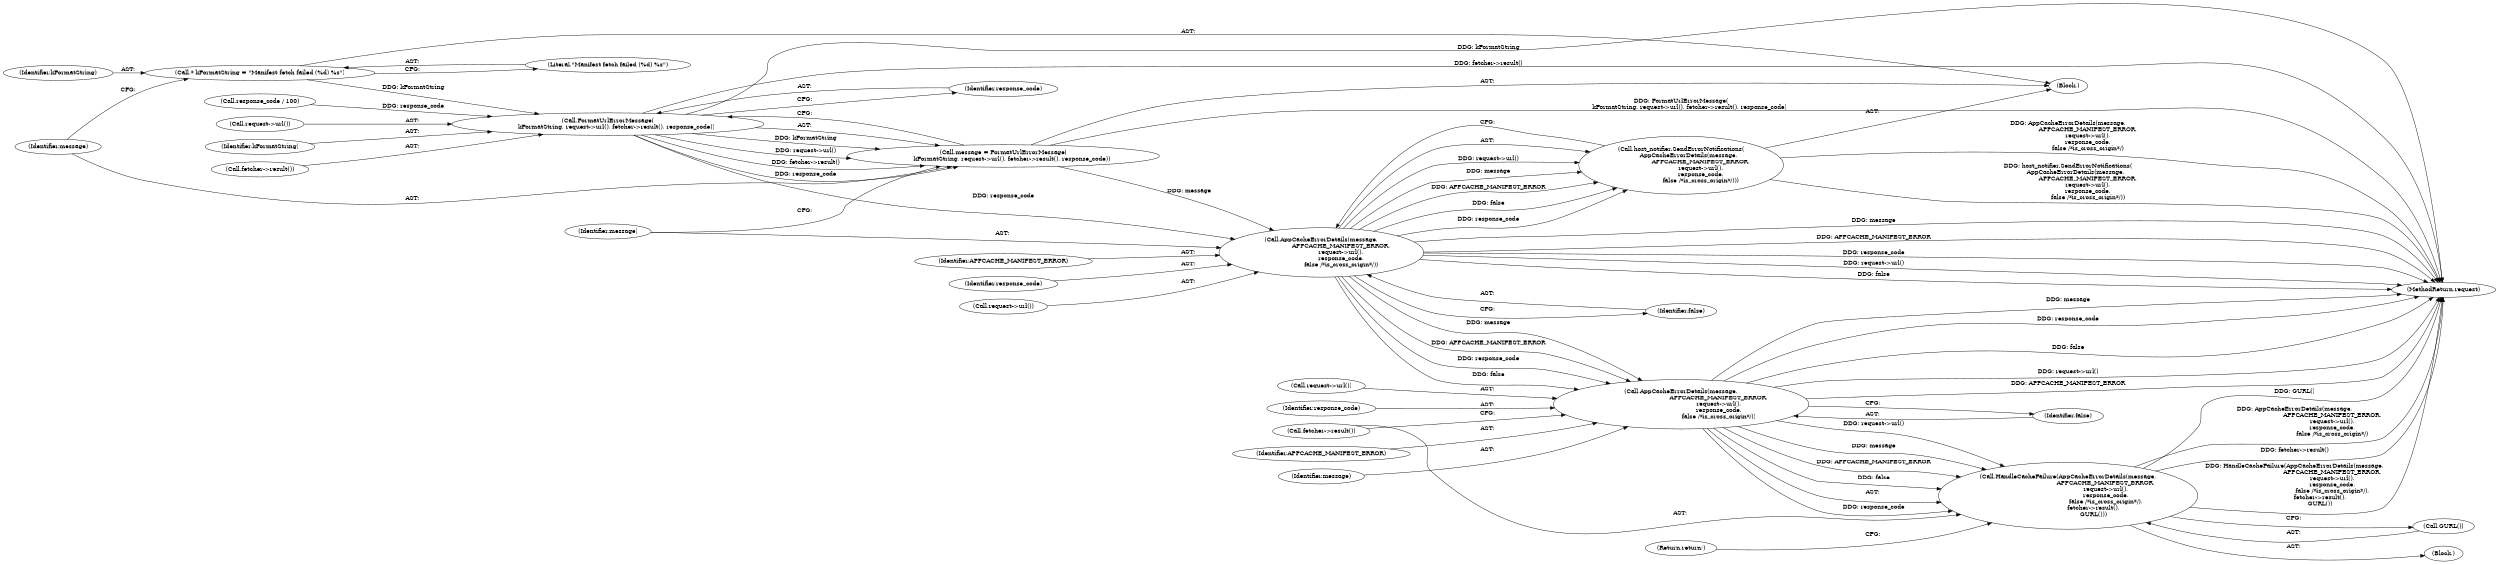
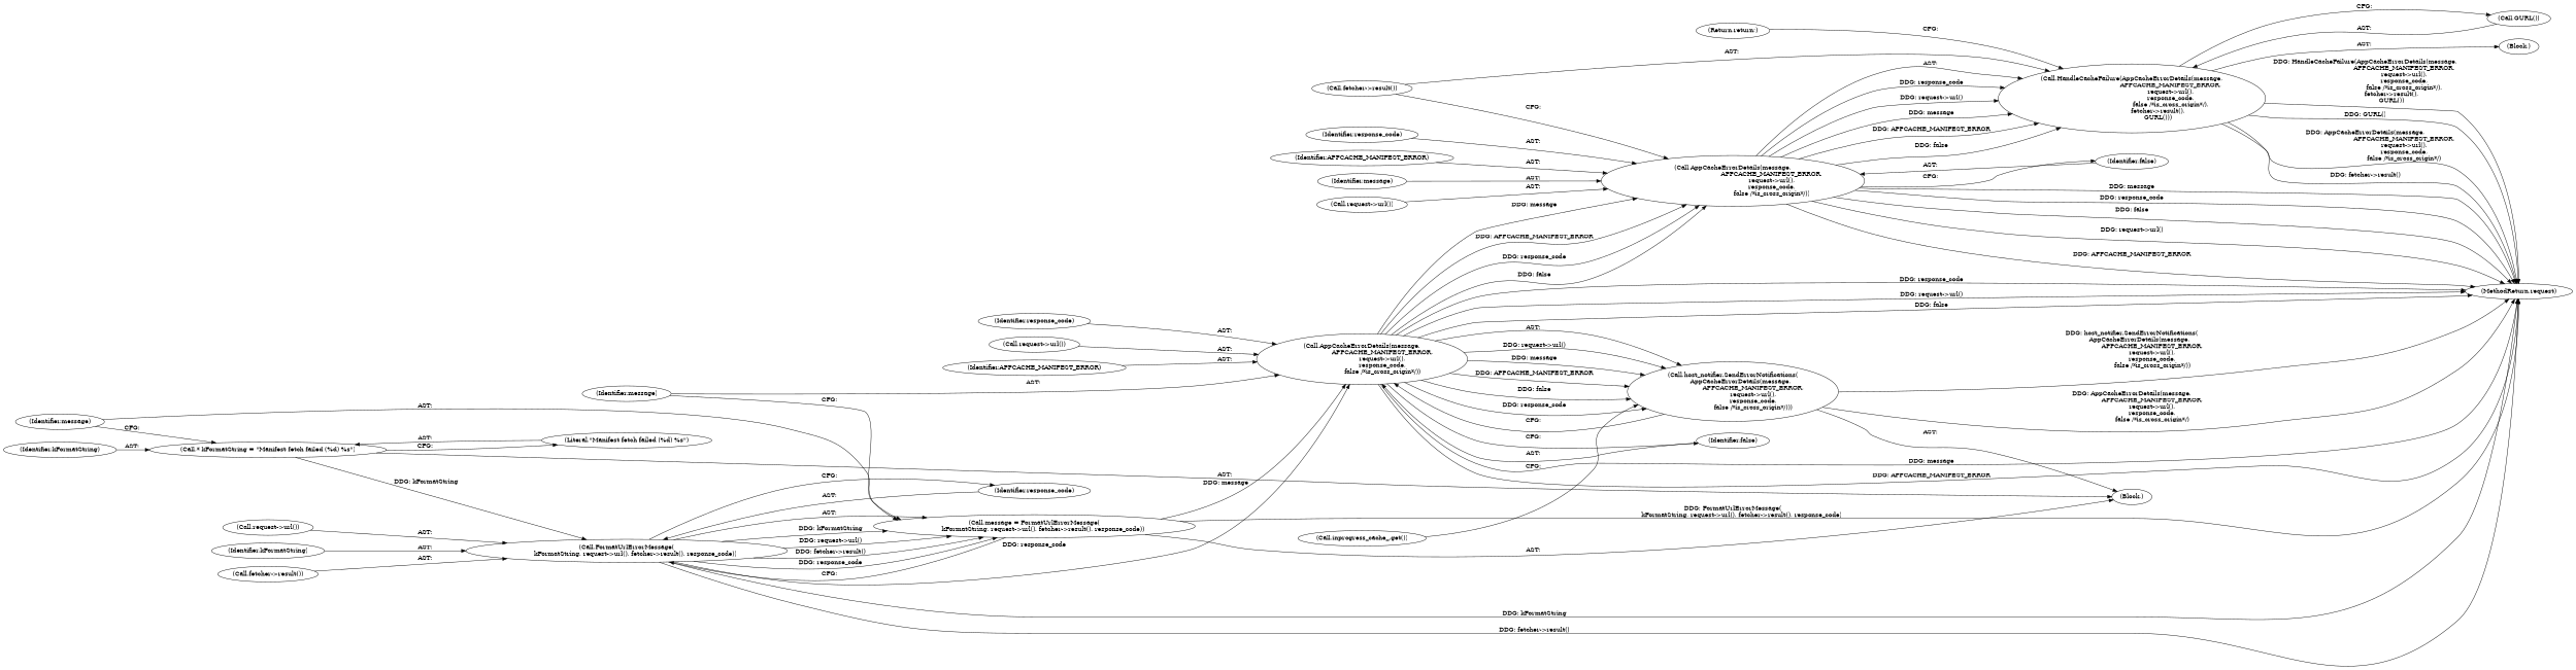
  digraph {
    rankdir=LR
    n1 [label="(Call,* kFormatString = \"Manifest fetch failed (%d) %s\")"]
    n2 [label="(Call,FormatUrlErrorMessage(\n         kFormatString, request->url(), fetcher->result(), response_code))"]
    n3 [label="(Literal,\"Manifest fetch failed (%d) %s\")"]
    n4 [label="(Block,)"]
    n5 [label="(Call,message = FormatUrlErrorMessage(\n         kFormatString, request->url(), fetcher->result(), response_code))"]
    n6 [label="(Call,AppCacheErrorDetails(message,\n                     APPCACHE_MANIFEST_ERROR,\n                     request->url(),\n                     response_code,\n                     false /*is_cross_origin*/))"]
    n7 [label="(MethodReturn,request)"]
    n8 [label="(Identifier,response_code)"]
    n9 [label="(Call,host_notifier.SendErrorNotifications(\n        AppCacheErrorDetails(message,\n                     APPCACHE_MANIFEST_ERROR,\n                     request->url(),\n                     response_code,\n                     false /*is_cross_origin*/)))"]
    n10 [label="(Call,AppCacheErrorDetails(message,\n                                        APPCACHE_MANIFEST_ERROR,\n                                        request->url(),\n                                        response_code,\n                                        false /*is_cross_origin*/))"]
    n11 [label="(Identifier,false)"]
    n12 [label="(Call,HandleCacheFailure(AppCacheErrorDetails(message,\n                                        APPCACHE_MANIFEST_ERROR,\n                                        request->url(),\n                                        response_code,\n                                        false /*is_cross_origin*/),\n                           fetcher->result(),\n                           GURL()))"]
    n13 [label="(Identifier,false)"]
    n14 [label="(Call,GURL())"]
    n15 [label="(Block,)"]
    n16 [label="(Identifier,response_code)"]
    n17 [label="(Identifier,APPCACHE_MANIFEST_ERROR)"]
    n18 [label="(Return,return;)"]
-   n19 [label="(Call,response_code / 100)"]
    n20 [label="(Identifier,kFormatString)"]
    n21 [label="(Identifier,message)"]
    n22 [label="(Identifier,message)"]
    n23 [label="(Call,fetcher->result())"]
    n24 [label="(Call,request->url())"]
+   n25 [label="(Call,inprogress_cache_.get())"]
    n26 [label="(Identifier,kFormatString)"]
    n27 [label="(Identifier,response_code)"]
    n28 [label="(Call,fetcher->result())"]
    n29 [label="(Call,request->url())"]
    n30 [label="(Call,request->url())"]
    n31 [label="(Identifier,APPCACHE_MANIFEST_ERROR)"]
    n32 [label="(Identifier,message)"]
    n1 -> n2 [label="DDG: kFormatString"]
    n1 -> n3 [label="CFG: "]
    n1 -> n4 [label="AST: "]
    n2 -> n5 [label="AST: "]
    n2 -> n5 [label="DDG: kFormatString"]
    n2 -> n5 [label="DDG: request->url()"]
    n2 -> n5 [label="DDG: fetcher->result()"]
    n2 -> n5 [label="DDG: response_code"]
    n2 -> n6 [label="DDG: response_code"]
    n2 -> n7 [label="DDG: kFormatString"]
    n2 -> n7 [label="DDG: fetcher->result()"]
    n2 -> n8 [label="CFG: "]
    n3 -> n1 [label="AST: "]
    n5 -> n2 [label="CFG: "]
    n5 -> n4 [label="AST: "]
    n5 -> n6 [label="DDG: message"]
    n5 -> n7 [label="DDG: FormatUrlErrorMessage(\n         kFormatString, request->url(), fetcher->result(), response_code)"]
    n6 -> n7 [label="DDG: message"]
    n6 -> n7 [label="DDG: APPCACHE_MANIFEST_ERROR"]
    n6 -> n7 [label="DDG: response_code"]
    n6 -> n7 [label="DDG: request->url()"]
    n6 -> n7 [label="DDG: false"]
    n6 -> n9 [label="AST: "]
    n6 -> n9 [label="DDG: request->url()"]
    n6 -> n9 [label="DDG: message"]
    n6 -> n9 [label="DDG: APPCACHE_MANIFEST_ERROR"]
    n6 -> n9 [label="DDG: false"]
    n6 -> n9 [label="DDG: response_code"]
    n6 -> n10 [label="DDG: message"]
    n6 -> n10 [label="DDG: APPCACHE_MANIFEST_ERROR"]
    n6 -> n10 [label="DDG: response_code"]
    n6 -> n10 [label="DDG: false"]
    n6 -> n11 [label="CFG: "]
    n8 -> n2 [label="AST: "]
    n9 -> n4 [label="AST: "]
    n9 -> n6 [label="CFG: "]
    n9 -> n7 [label="DDG: host_notifier.SendErrorNotifications(\n        AppCacheErrorDetails(message,\n                     APPCACHE_MANIFEST_ERROR,\n                     request->url(),\n                     response_code,\n                     false /*is_cross_origin*/))"]
    n9 -> n7 [label="DDG: AppCacheErrorDetails(message,\n                     APPCACHE_MANIFEST_ERROR,\n                     request->url(),\n                     response_code,\n                     false /*is_cross_origin*/)"]
    n10 -> n7 [label="DDG: message"]
    n10 -> n7 [label="DDG: response_code"]
    n10 -> n7 [label="DDG: false"]
    n10 -> n7 [label="DDG: request->url()"]
    n10 -> n7 [label="DDG: APPCACHE_MANIFEST_ERROR"]
    n10 -> n12 [label="AST: "]
    n10 -> n12 [label="DDG: response_code"]
    n10 -> n12 [label="DDG: request->url()"]
    n10 -> n12 [label="DDG: message"]
    n10 -> n12 [label="DDG: APPCACHE_MANIFEST_ERROR"]
    n10 -> n12 [label="DDG: false"]
    n10 -> n13 [label="CFG: "]
    n11 -> n6 [label="AST: "]
    n12 -> n7 [label="DDG: GURL()"]
    n12 -> n7 [label="DDG: AppCacheErrorDetails(message,\n                                        APPCACHE_MANIFEST_ERROR,\n                                        request->url(),\n                                        response_code,\n                                        false /*is_cross_origin*/)"]
    n12 -> n7 [label="DDG: fetcher->result()"]
    n12 -> n7 [label="DDG: HandleCacheFailure(AppCacheErrorDetails(message,\n                                        APPCACHE_MANIFEST_ERROR,\n                                        request->url(),\n                                        response_code,\n                                        false /*is_cross_origin*/),\n                           fetcher->result(),\n                           GURL())"]
    n12 -> n14 [label="CFG: "]
    n12 -> n15 [label="AST: "]
    n13 -> n10 [label="AST: "]
    n14 -> n12 [label="AST: "]
    n16 -> n10 [label="AST: "]
    n17 -> n10 [label="AST: "]
    n18 -> n12 [label="CFG: "]
-   n19 -> n2 [label="DDG: response_code"]
    n20 -> n1 [label="AST: "]
    n21 -> n10 [label="AST: "]
    n22 -> n1 [label="CFG: "]
    n22 -> n5 [label="AST: "]
    n23 -> n10 [label="CFG: "]
    n23 -> n12 [label="AST: "]
    n24 -> n2 [label="AST: "]
+   n25 -> n9 [label="CFG: "]
    n26 -> n2 [label="AST: "]
    n27 -> n6 [label="AST: "]
    n28 -> n2 [label="AST: "]
    n29 -> n6 [label="AST: "]
    n30 -> n10 [label="AST: "]
    n31 -> n6 [label="AST: "]
    n32 -> n5 [label="CFG: "]
    n32 -> n6 [label="AST: "]
  }
